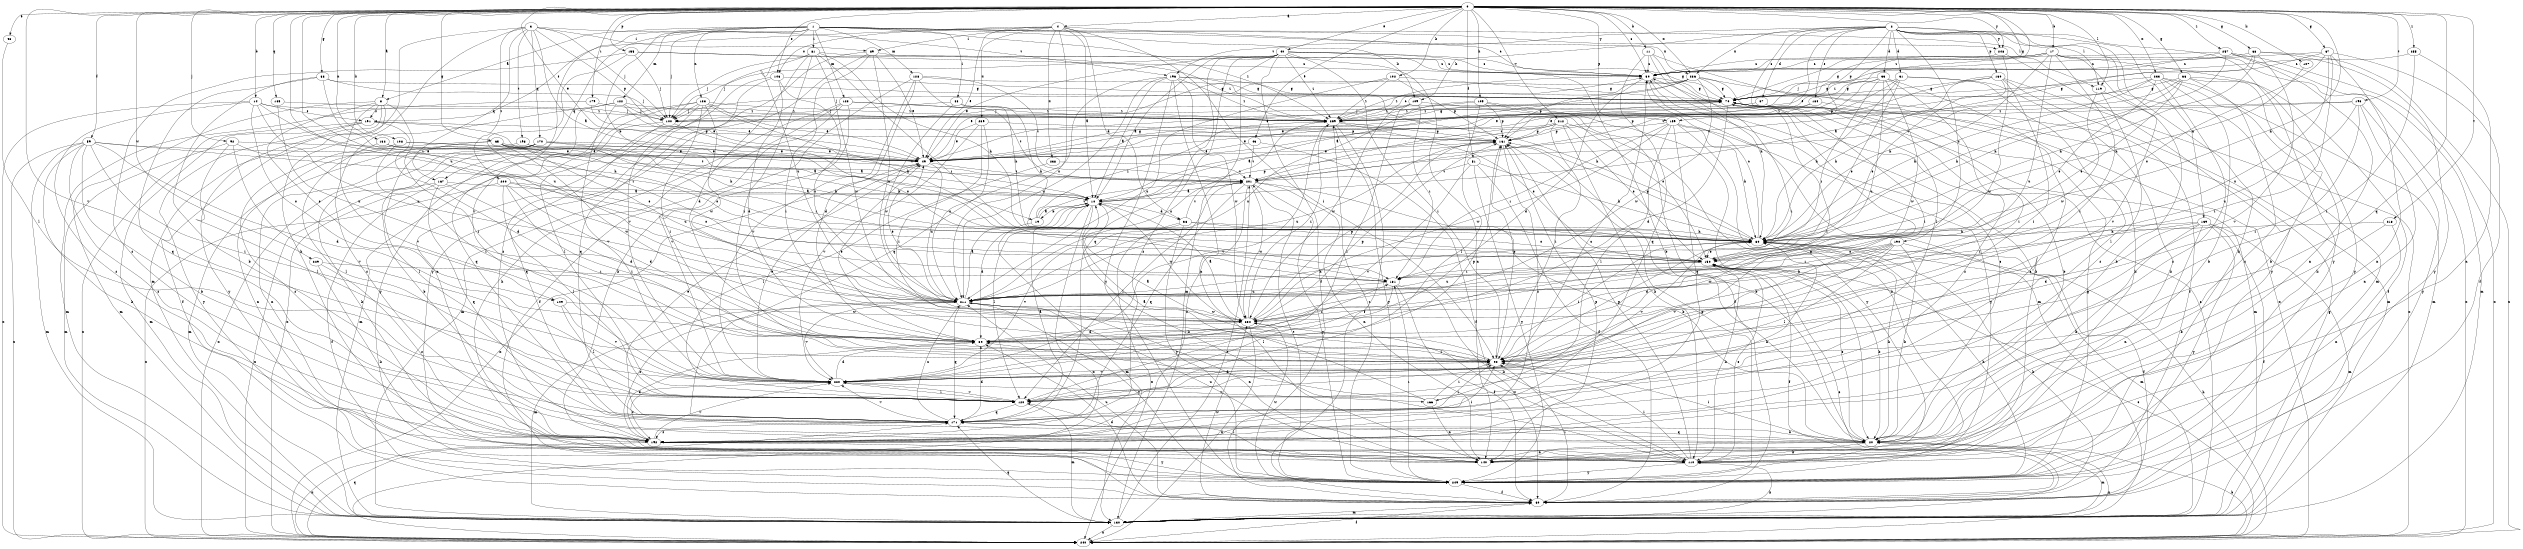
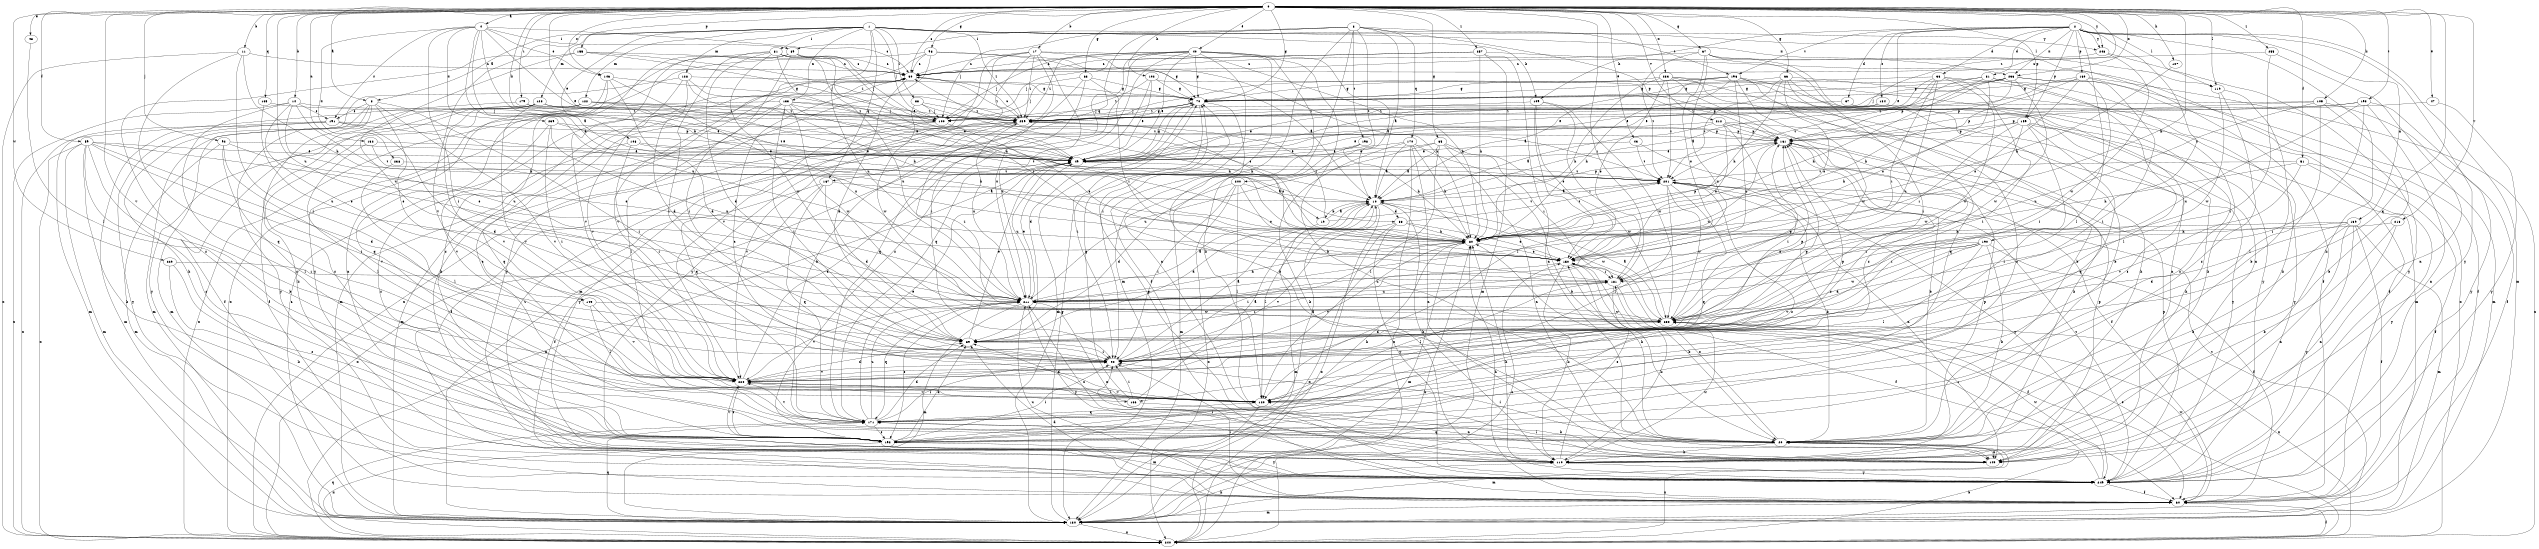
  strict digraph {
    0
    4
    8
    11
    14
    17
    30
    40
    43
+   47
    48
    49
    51
    59
    63
    65
    66
    67
-   68
+   68 [label=98]
    70
    80
    92
    102
    105
    107
    108
    119
    132
    146
    155
    159
    165
    166
    179
    181
    193
    211
    212
    218
    220
    229
    233
    236
    248
    255
    257
    259
    10
    89
    38
    90
    191
    238
    239
    130
    249
    60
    149
    240
    171
    192
    110
    39
    100
    20
    140
    201
    120
    150
    230
    161
    1
    19
    81
    88
    109
    122
    123
    128
    133
    167
    2
    31
    33
    37
    139
    160
    184
    190
    196
    3
    170
    198
    200
    0 -> 4 [label=a]
    0 -> 8 [label=a]
    0 -> 11 [label=b]
    0 -> 14 [label=b]
    0 -> 17 [label=b]
    0 -> 30 [label=c]
    0 -> 40 [label=e]
    0 -> 43 [label=e]
+   0 -> 47 [label=e]
    0 -> 48 [label=e]
    0 -> 49 [label=e]
    0 -> 51 [label=f]
    0 -> 59 [label=f]
    0 -> 63 [label=g]
    0 -> 65 [label=g]
    0 -> 66 [label=g]
    0 -> 67 [label=g]
    0 -> 68 [label=g]
    0 -> 70 [label=g]
    0 -> 80 [label=h]
    0 -> 92 [label=j]
    0 -> 102 [label=k]
    0 -> 105 [label=k]
    0 -> 107 [label=k]
    0 -> 108 [label=k]
    0 -> 119 [label=l]
    0 -> 132 [label=n]
    0 -> 146 [label=o]
    0 -> 155 [label=p]
    0 -> 159 [label=p]
    0 -> 165 [label=q]
    0 -> 166 [label=q]
    0 -> 179 [label=r]
    0 -> 181 [label=r]
    0 -> 193 [label=t]
    0 -> 211 [label=u]
    0 -> 212 [label=v]
    0 -> 218 [label=v]
    0 -> 220 [label=v]
    0 -> 229 [label=w]
    0 -> 233 [label=x]
    0 -> 236 [label=x]
    0 -> 248 [label=y]
    0 -> 255 [label=z]
    0 -> 257 [label=z]
    0 -> 259 [label=z]
    4 -> 30 [label=c]
    4 -> 49 [label=e]
    4 -> 146 [label=o]
    4 -> 211 [label=u]
    4 -> 10 [label=a]
    4 -> 89 [label=i]
    4 -> 38 [label=d]
    4 -> 90 [label=i]
    4 -> 191 [label=s]
    4 -> 238 [label=x]
    4 -> 239 [label=x]
    8 -> 220 [label=v]
    8 -> 90 [label=i]
    8 -> 191 [label=s]
    8 -> 130 [label=m]
    8 -> 249 [label=y]
    8 -> 60 [label=f]
    8 -> 149 [label=o]
    11 -> 30 [label=c]
    11 -> 80 [label=h]
    11 -> 90 [label=i]
    11 -> 240 [label=x]
    11 -> 171 [label=q]
    14 -> 80 [label=h]
    14 -> 211 [label=u]
    14 -> 259 [label=z]
    14 -> 191 [label=s]
    14 -> 149 [label=o]
    14 -> 240 [label=x]
    14 -> 192 [label=s]
    17 -> 30 [label=c]
    17 -> 70 [label=g]
    17 -> 80 [label=h]
    17 -> 211 [label=u]
    17 -> 220 [label=v]
    17 -> 259 [label=z]
    17 -> 90 [label=i]
    17 -> 249 [label=y]
    17 -> 240 [label=x]
    30 -> 70 [label=g]
    30 -> 259 [label=z]
    30 -> 130 [label=m]
    30 -> 110 [label=k]
    30 -> 39 [label=d]
    40 -> 30 [label=c]
    40 -> 49 [label=e]
    40 -> 70 [label=g]
    40 -> 259 [label=z]
    40 -> 10 [label=a]
    40 -> 90 [label=i]
    40 -> 130 [label=m]
    40 -> 60 [label=f]
    40 -> 171 [label=q]
    40 -> 192 [label=s]
    40 -> 100 [label=j]
    40 -> 20 [label=b]
    40 -> 140 [label=n]
    43 -> 49 [label=e]
    43 -> 60 [label=f]
    43 -> 201 [label=t]
+   47 -> 259 [label=z]
+   47 -> 249 [label=y]
    48 -> 120 [label=l]
    49 -> 70 [label=g]
    49 -> 211 [label=u]
    49 -> 240 [label=x]
    49 -> 201 [label=t]
    51 -> 80 [label=h]
    51 -> 220 [label=v]
    51 -> 249 [label=y]
    51 -> 60 [label=f]
    51 -> 201 [label=t]
    59 -> 49 [label=e]
    59 -> 90 [label=i]
    59 -> 130 [label=m]
    59 -> 240 [label=x]
    59 -> 192 [label=s]
    59 -> 110 [label=k]
    59 -> 39 [label=d]
    59 -> 20 [label=b]
    59 -> 150 [label=o]
    63 -> 70 [label=g]
    63 -> 181 [label=r]
    63 -> 171 [label=q]
    63 -> 100 [label=j]
    63 -> 20 [label=b]
    65 -> 49 [label=e]
    65 -> 181 [label=r]
    65 -> 211 [label=u]
    65 -> 10 [label=a]
    65 -> 140 [label=n]
    65 -> 120 [label=l]
    65 -> 230 [label=w]
    66 -> 70 [label=g]
    66 -> 80 [label=h]
    66 -> 60 [label=f]
    66 -> 192 [label=s]
    66 -> 20 [label=b]
    66 -> 201 [label=t]
    66 -> 150 [label=o]
    67 -> 30 [label=c]
    67 -> 211 [label=u]
    67 -> 90 [label=i]
    67 -> 60 [label=f]
    67 -> 140 [label=n]
    67 -> 201 [label=t]
    67 -> 150 [label=o]
    68 -> 30 [label=c]
    68 -> 80 [label=h]
    68 -> 220 [label=v]
    68 -> 10 [label=a]
    68 -> 249 [label=y]
    68 -> 240 [label=x]
    70 -> 259 [label=z]
    70 -> 90 [label=i]
    70 -> 130 [label=m]
    70 -> 39 [label=d]
    70 -> 100 [label=j]
    70 -> 20 [label=b]
    80 -> 30 [label=c]
    80 -> 220 [label=v]
    80 -> 90 [label=i]
    80 -> 130 [label=m]
    80 -> 150 [label=o]
    80 -> 161 [label=p]
    92 -> 49 [label=e]
    92 -> 220 [label=v]
    92 -> 130 [label=m]
    92 -> 120 [label=l]
    92 -> 150 [label=o]
    102 -> 49 [label=e]
    102 -> 70 [label=g]
    102 -> 211 [label=u]
    102 -> 259 [label=z]
    102 -> 161 [label=p]
    105 -> 211 [label=u]
    105 -> 259 [label=z]
    105 -> 60 [label=f]
    105 -> 20 [label=b]
    105 -> 120 [label=l]
    105 -> 161 [label=p]
    107 -> 80 [label=h]
    108 -> 49 [label=e]
    108 -> 90 [label=i]
    108 -> 192 [label=s]
    108 -> 201 [label=t]
    119 -> 192 [label=s]
    119 -> 20 [label=b]
    119 -> 230 [label=w]
    132 -> 49 [label=e]
    132 -> 201 [label=t]
    132 -> 120 [label=l]
    146 -> 70 [label=g]
    146 -> 211 [label=u]
    146 -> 171 [label=q]
    146 -> 39 [label=d]
    146 -> 140 [label=n]
    155 -> 30 [label=c]
    155 -> 211 [label=u]
    155 -> 259 [label=z]
    155 -> 192 [label=s]
    155 -> 100 [label=j]
    159 -> 80 [label=h]
    159 -> 181 [label=r]
    159 -> 249 [label=y]
    159 -> 171 [label=q]
    159 -> 110 [label=k]
    159 -> 120 [label=l]
    159 -> 230 [label=w]
    159 -> 161 [label=p]
    165 -> 211 [label=u]
    165 -> 100 [label=j]
    166 -> 70 [label=g]
    166 -> 10 [label=a]
    166 -> 90 [label=i]
    166 -> 39 [label=d]
    166 -> 140 [label=n]
    179 -> 49 [label=e]
    179 -> 259 [label=z]
    179 -> 130 [label=m]
    181 -> 211 [label=u]
    181 -> 60 [label=f]
    181 -> 110 [label=k]
    181 -> 120 [label=l]
    193 -> 211 [label=u]
    193 -> 259 [label=z]
    193 -> 90 [label=i]
    193 -> 249 [label=y]
    193 -> 140 [label=n]
    193 -> 161 [label=p]
    211 -> 49 [label=e]
    211 -> 80 [label=h]
    211 -> 220 [label=v]
    211 -> 10 [label=a]
    211 -> 130 [label=m]
    211 -> 249 [label=y]
    211 -> 171 [label=q]
    211 -> 192 [label=s]
    211 -> 140 [label=n]
    211 -> 230 [label=w]
    212 -> 49 [label=e]
    212 -> 10 [label=a]
    212 -> 90 [label=i]
    212 -> 249 [label=y]
    212 -> 110 [label=k]
    212 -> 150 [label=o]
    212 -> 161 [label=p]
    218 -> 80 [label=h]
    218 -> 20 [label=b]
    218 -> 140 [label=n]
    220 -> 49 [label=e]
    220 -> 166 [label=v]
    220 -> 192 [label=s]
    220 -> 39 [label=d]
    220 -> 120 [label=l]
    220 -> 161 [label=p]
    229 -> 181 [label=r]
    229 -> 192 [label=s]
    229 -> 110 [label=k]
    233 -> 70 [label=g]
    233 -> 80 [label=h]
    233 -> 130 [label=m]
    233 -> 192 [label=s]
    233 -> 110 [label=k]
    233 -> 20 [label=b]
    233 -> 201 [label=t]
    233 -> 150 [label=o]
    236 -> 49 [label=e]
    236 -> 70 [label=g]
    236 -> 10 [label=a]
    236 -> 90 [label=i]
    236 -> 60 [label=f]
    236 -> 100 [label=j]
    236 -> 230 [label=w]
    236 -> 161 [label=p]
    248 -> 30 [label=c]
    248 -> 249 [label=y]
    248 -> 230 [label=w]
    255 -> 30 [label=c]
    255 -> 90 [label=i]
    255 -> 140 [label=n]
    257 -> 30 [label=c]
    257 -> 80 [label=h]
    257 -> 130 [label=m]
    257 -> 240 [label=x]
    257 -> 100 [label=j]
    257 -> 140 [label=n]
    259 -> 30 [label=c]
    259 -> 70 [label=g]
    259 -> 211 [label=u]
    259 -> 220 [label=v]
    259 -> 249 [label=y]
    259 -> 60 [label=f]
    259 -> 150 [label=o]
    259 -> 161 [label=p]
    10 -> 38 [label=d]
    10 -> 240 [label=x]
    10 -> 110 [label=k]
    10 -> 39 [label=d]
    10 -> 120 [label=l]
    10 -> 230 [label=w]
    10 -> 161 [label=p]
    10 -> 19 [label=b]
    89 -> 30 [label=c]
    89 -> 49 [label=e]
    89 -> 211 [label=u]
    89 -> 90 [label=i]
    89 -> 249 [label=y]
    89 -> 192 [label=s]
    38 -> 80 [label=h]
    38 -> 220 [label=v]
    38 -> 249 [label=y]
    38 -> 240 [label=x]
    38 -> 201 [label=t]
    38 -> 150 [label=o]
    90 -> 220 [label=v]
    90 -> 10 [label=a]
    90 -> 161 [label=p]
    191 -> 80 [label=h]
    191 -> 130 [label=m]
    191 -> 249 [label=y]
    191 -> 240 [label=x]
    191 -> 39 [label=d]
    191 -> 161 [label=p]
    238 -> 201 [label=t]
    238 -> 120 [label=l]
    239 -> 49 [label=e]
    239 -> 211 [label=u]
    239 -> 220 [label=v]
    239 -> 90 [label=i]
    239 -> 161 [label=p]
    130 -> 30 [label=c]
    130 -> 70 [label=g]
    130 -> 240 [label=x]
    130 -> 171 [label=q]
    130 -> 110 [label=k]
    130 -> 201 [label=t]
    130 -> 150 [label=o]
    249 -> 70 [label=g]
    249 -> 80 [label=h]
    249 -> 181 [label=r]
    249 -> 259 [label=z]
    249 -> 60 [label=f]
    249 -> 201 [label=t]
    249 -> 230 [label=w]
    249 -> 161 [label=p]
    60 -> 80 [label=h]
    60 -> 211 [label=u]
    60 -> 90 [label=i]
    60 -> 130 [label=m]
    60 -> 39 [label=d]
    60 -> 230 [label=w]
    149 -> 220 [label=v]
    149 -> 120 [label=l]
    149 -> 230 [label=w]
    240 -> 80 [label=h]
    240 -> 60 [label=f]
    240 -> 171 [label=q]
    240 -> 20 [label=b]
    240 -> 150 [label=o]
    171 -> 49 [label=e]
    171 -> 211 [label=u]
    171 -> 220 [label=v]
    171 -> 10 [label=a]
    171 -> 90 [label=i]
    171 -> 192 [label=s]
    171 -> 39 [label=d]
    171 -> 20 [label=b]
    192 -> 80 [label=h]
    192 -> 220 [label=v]
    192 -> 90 [label=i]
    192 -> 249 [label=y]
    192 -> 240 [label=x]
    192 -> 39 [label=d]
    110 -> 90 [label=i]
    110 -> 249 [label=y]
    110 -> 150 [label=o]
    110 -> 230 [label=w]
    110 -> 161 [label=p]
    39 -> 49 [label=e]
    39 -> 181 [label=r]
    39 -> 90 [label=i]
    39 -> 161 [label=p]
    100 -> 130 [label=m]
    100 -> 171 [label=q]
    100 -> 150 [label=o]
    20 -> 30 [label=c]
    20 -> 80 [label=h]
    20 -> 90 [label=i]
    20 -> 130 [label=m]
    20 -> 240 [label=x]
    20 -> 171 [label=q]
    20 -> 110 [label=k]
    20 -> 140 [label=n]
    20 -> 150 [label=o]
    140 -> 211 [label=u]
    140 -> 120 [label=l]
    140 -> 161 [label=p]
    201 -> 10 [label=a]
    201 -> 249 [label=y]
    201 -> 171 [label=q]
    201 -> 192 [label=s]
    201 -> 20 [label=b]
    201 -> 140 [label=n]
    201 -> 120 [label=l]
    201 -> 230 [label=w]
    120 -> 30 [label=c]
    120 -> 220 [label=v]
    120 -> 130 [label=m]
    120 -> 171 [label=q]
    150 -> 181 [label=r]
    150 -> 211 [label=u]
    150 -> 60 [label=f]
    150 -> 110 [label=k]
    150 -> 20 [label=b]
    230 -> 259 [label=z]
    230 -> 10 [label=a]
    230 -> 240 [label=x]
    230 -> 39 [label=d]
    230 -> 161 [label=p]
    161 -> 49 [label=e]
    161 -> 211 [label=u]
    161 -> 192 [label=s]
    161 -> 20 [label=b]
    1 -> 8 [label=a]
    1 -> 119 [label=l]
    1 -> 211 [label=u]
    1 -> 220 [label=v]
    1 -> 236 [label=x]
    1 -> 248 [label=y]
    1 -> 259 [label=z]
    1 -> 100 [label=j]
    1 -> 19 [label=b]
    1 -> 81 [label=i]
    1 -> 88 [label=i]
    1 -> 109 [label=k]
    1 -> 122 [label=m]
    1 -> 123 [label=m]
    1 -> 128 [label=m]
    1 -> 133 [label=n]
    1 -> 167 [label=q]
    19 -> 259 [label=z]
    19 -> 10 [label=a]
    19 -> 130 [label=m]
    19 -> 201 [label=t]
    81 -> 30 [label=c]
    81 -> 80 [label=h]
    81 -> 181 [label=r]
    81 -> 220 [label=v]
    81 -> 90 [label=i]
    81 -> 39 [label=d]
    81 -> 100 [label=j]
    81 -> 230 [label=w]
    88 -> 80 [label=h]
    88 -> 259 [label=z]
    88 -> 100 [label=j]
    88 -> 230 [label=w]
    109 -> 181 [label=r]
    109 -> 259 [label=z]
    109 -> 120 [label=l]
    109 -> 150 [label=o]
    109 -> 230 [label=w]
    122 -> 49 [label=e]
    122 -> 220 [label=v]
    122 -> 259 [label=z]
    122 -> 249 [label=y]
    122 -> 192 [label=s]
    122 -> 100 [label=j]
    123 -> 220 [label=v]
    123 -> 259 [label=z]
    123 -> 130 [label=m]
    123 -> 60 [label=f]
    123 -> 110 [label=k]
    123 -> 201 [label=t]
    128 -> 70 [label=g]
    128 -> 80 [label=h]
    128 -> 220 [label=v]
    128 -> 110 [label=k]
    128 -> 39 [label=d]
    128 -> 201 [label=t]
    133 -> 49 [label=e]
    133 -> 80 [label=h]
    133 -> 259 [label=z]
    133 -> 90 [label=i]
    133 -> 240 [label=x]
    133 -> 171 [label=q]
    133 -> 100 [label=j]
    133 -> 120 [label=l]
    133 -> 230 [label=w]
    167 -> 10 [label=a]
    167 -> 60 [label=f]
    167 -> 240 [label=x]
    167 -> 171 [label=q]
    167 -> 39 [label=d]
    2 -> 49 [label=e]
    2 -> 119 [label=l]
    2 -> 159 [label=p]
    2 -> 236 [label=x]
    2 -> 248 [label=y]
    2 -> 130 [label=m]
    2 -> 249 [label=y]
    2 -> 110 [label=k]
    2 -> 120 [label=l]
    2 -> 109 [label=k]
    2 -> 31 [label=d]
    2 -> 33 [label=d]
    2 -> 37 [label=d]
    2 -> 139 [label=n]
    2 -> 160 [label=p]
    2 -> 184 [label=s]
    2 -> 190 [label=s]
    2 -> 196 [label=t]
    31 -> 70 [label=g]
    31 -> 80 [label=h]
    31 -> 110 [label=k]
    31 -> 201 [label=t]
    31 -> 120 [label=l]
    31 -> 150 [label=o]
    33 -> 49 [label=e]
    33 -> 70 [label=g]
    33 -> 181 [label=r]
    33 -> 211 [label=u]
    33 -> 90 [label=i]
    33 -> 110 [label=k]
    33 -> 230 [label=w]
    33 -> 161 [label=p]
    37 -> 192 [label=s]
    37 -> 100 [label=j]
    139 -> 80 [label=h]
    139 -> 181 [label=r]
    139 -> 130 [label=m]
    139 -> 249 [label=y]
    139 -> 60 [label=f]
    139 -> 39 [label=d]
    139 -> 20 [label=b]
    139 -> 140 [label=n]
    160 -> 49 [label=e]
    160 -> 70 [label=g]
    160 -> 80 [label=h]
    160 -> 90 [label=i]
    160 -> 130 [label=m]
    160 -> 240 [label=x]
    160 -> 150 [label=o]
    184 -> 49 [label=e]
    184 -> 259 [label=z]
    184 -> 192 [label=s]
    190 -> 181 [label=r]
    190 -> 220 [label=v]
    190 -> 60 [label=f]
    190 -> 39 [label=d]
    190 -> 20 [label=b]
    190 -> 120 [label=l]
    190 -> 150 [label=o]
    190 -> 230 [label=w]
    196 -> 70 [label=g]
    196 -> 80 [label=h]
    196 -> 211 [label=u]
    196 -> 259 [label=z]
    196 -> 10 [label=a]
    196 -> 249 [label=y]
    196 -> 171 [label=q]
    196 -> 140 [label=n]
    196 -> 230 [label=w]
    3 -> 10 [label=a]
    3 -> 89 [label=i]
    3 -> 130 [label=m]
    3 -> 110 [label=k]
    3 -> 100 [label=j]
    3 -> 161 [label=p]
    3 -> 167 [label=q]
    3 -> 196 [label=t]
    3 -> 170 [label=q]
    3 -> 198 [label=t]
    3 -> 200 [label=t]
    170 -> 49 [label=e]
    170 -> 80 [label=h]
    170 -> 10 [label=a]
    170 -> 240 [label=x]
    170 -> 110 [label=k]
    170 -> 20 [label=b]
    170 -> 140 [label=n]
    198 -> 49 [label=e]
    198 -> 80 [label=h]
    198 -> 130 [label=m]
    200 -> 10 [label=a]
    200 -> 90 [label=i]
    200 -> 240 [label=x]
    200 -> 39 [label=d]
    200 -> 120 [label=l]
    200 -> 150 [label=o]
  }
